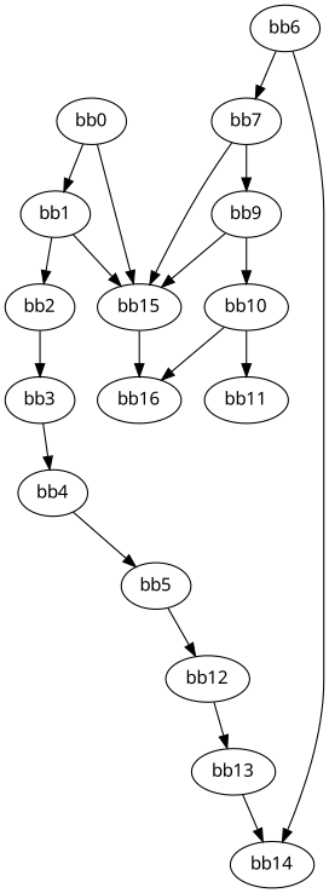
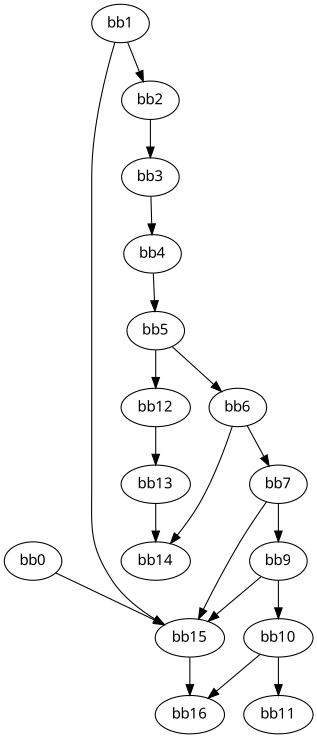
  digraph {
    fontname="Noto Sans"
    node [fontname="Noto Sans"]
    edge [fontname="Noto Sans"]
    n1 [label="bb0\l"]
    n2 [label="bb1\l"]
    n3 [label="bb15\l"]
    n4 [label="bb2\l"]
    n5 [label="bb16\l"]
    n6 [label="bb3\l"]
    n7 [label="bb4\l"]
    n8 [label="bb5\l"]
    n9 [label="bb6\l"]
    n10 [label="bb12\l"]
    n11 [label="bb14\l"]
    n12 [label="bb7\l"]
    n13 [label="bb13\l"]
    n14 [label="bb9\l"]
    n15 [label="bb10\l"]
    n16 [label="bb11\l"]
-   n1 -> n2
    n1 -> n3
    n2 -> n3
    n2 -> n4
    n3 -> n5
    n4 -> n6
    n6 -> n7
    n7 -> n8
+   n8 -> n9
    n8 -> n10
    n9 -> n11
    n9 -> n12
    n10 -> n13
    n12 -> n3
    n12 -> n14
    n13 -> n11
    n14 -> n3
    n14 -> n15
    n15 -> n5
    n15 -> n16
  }
